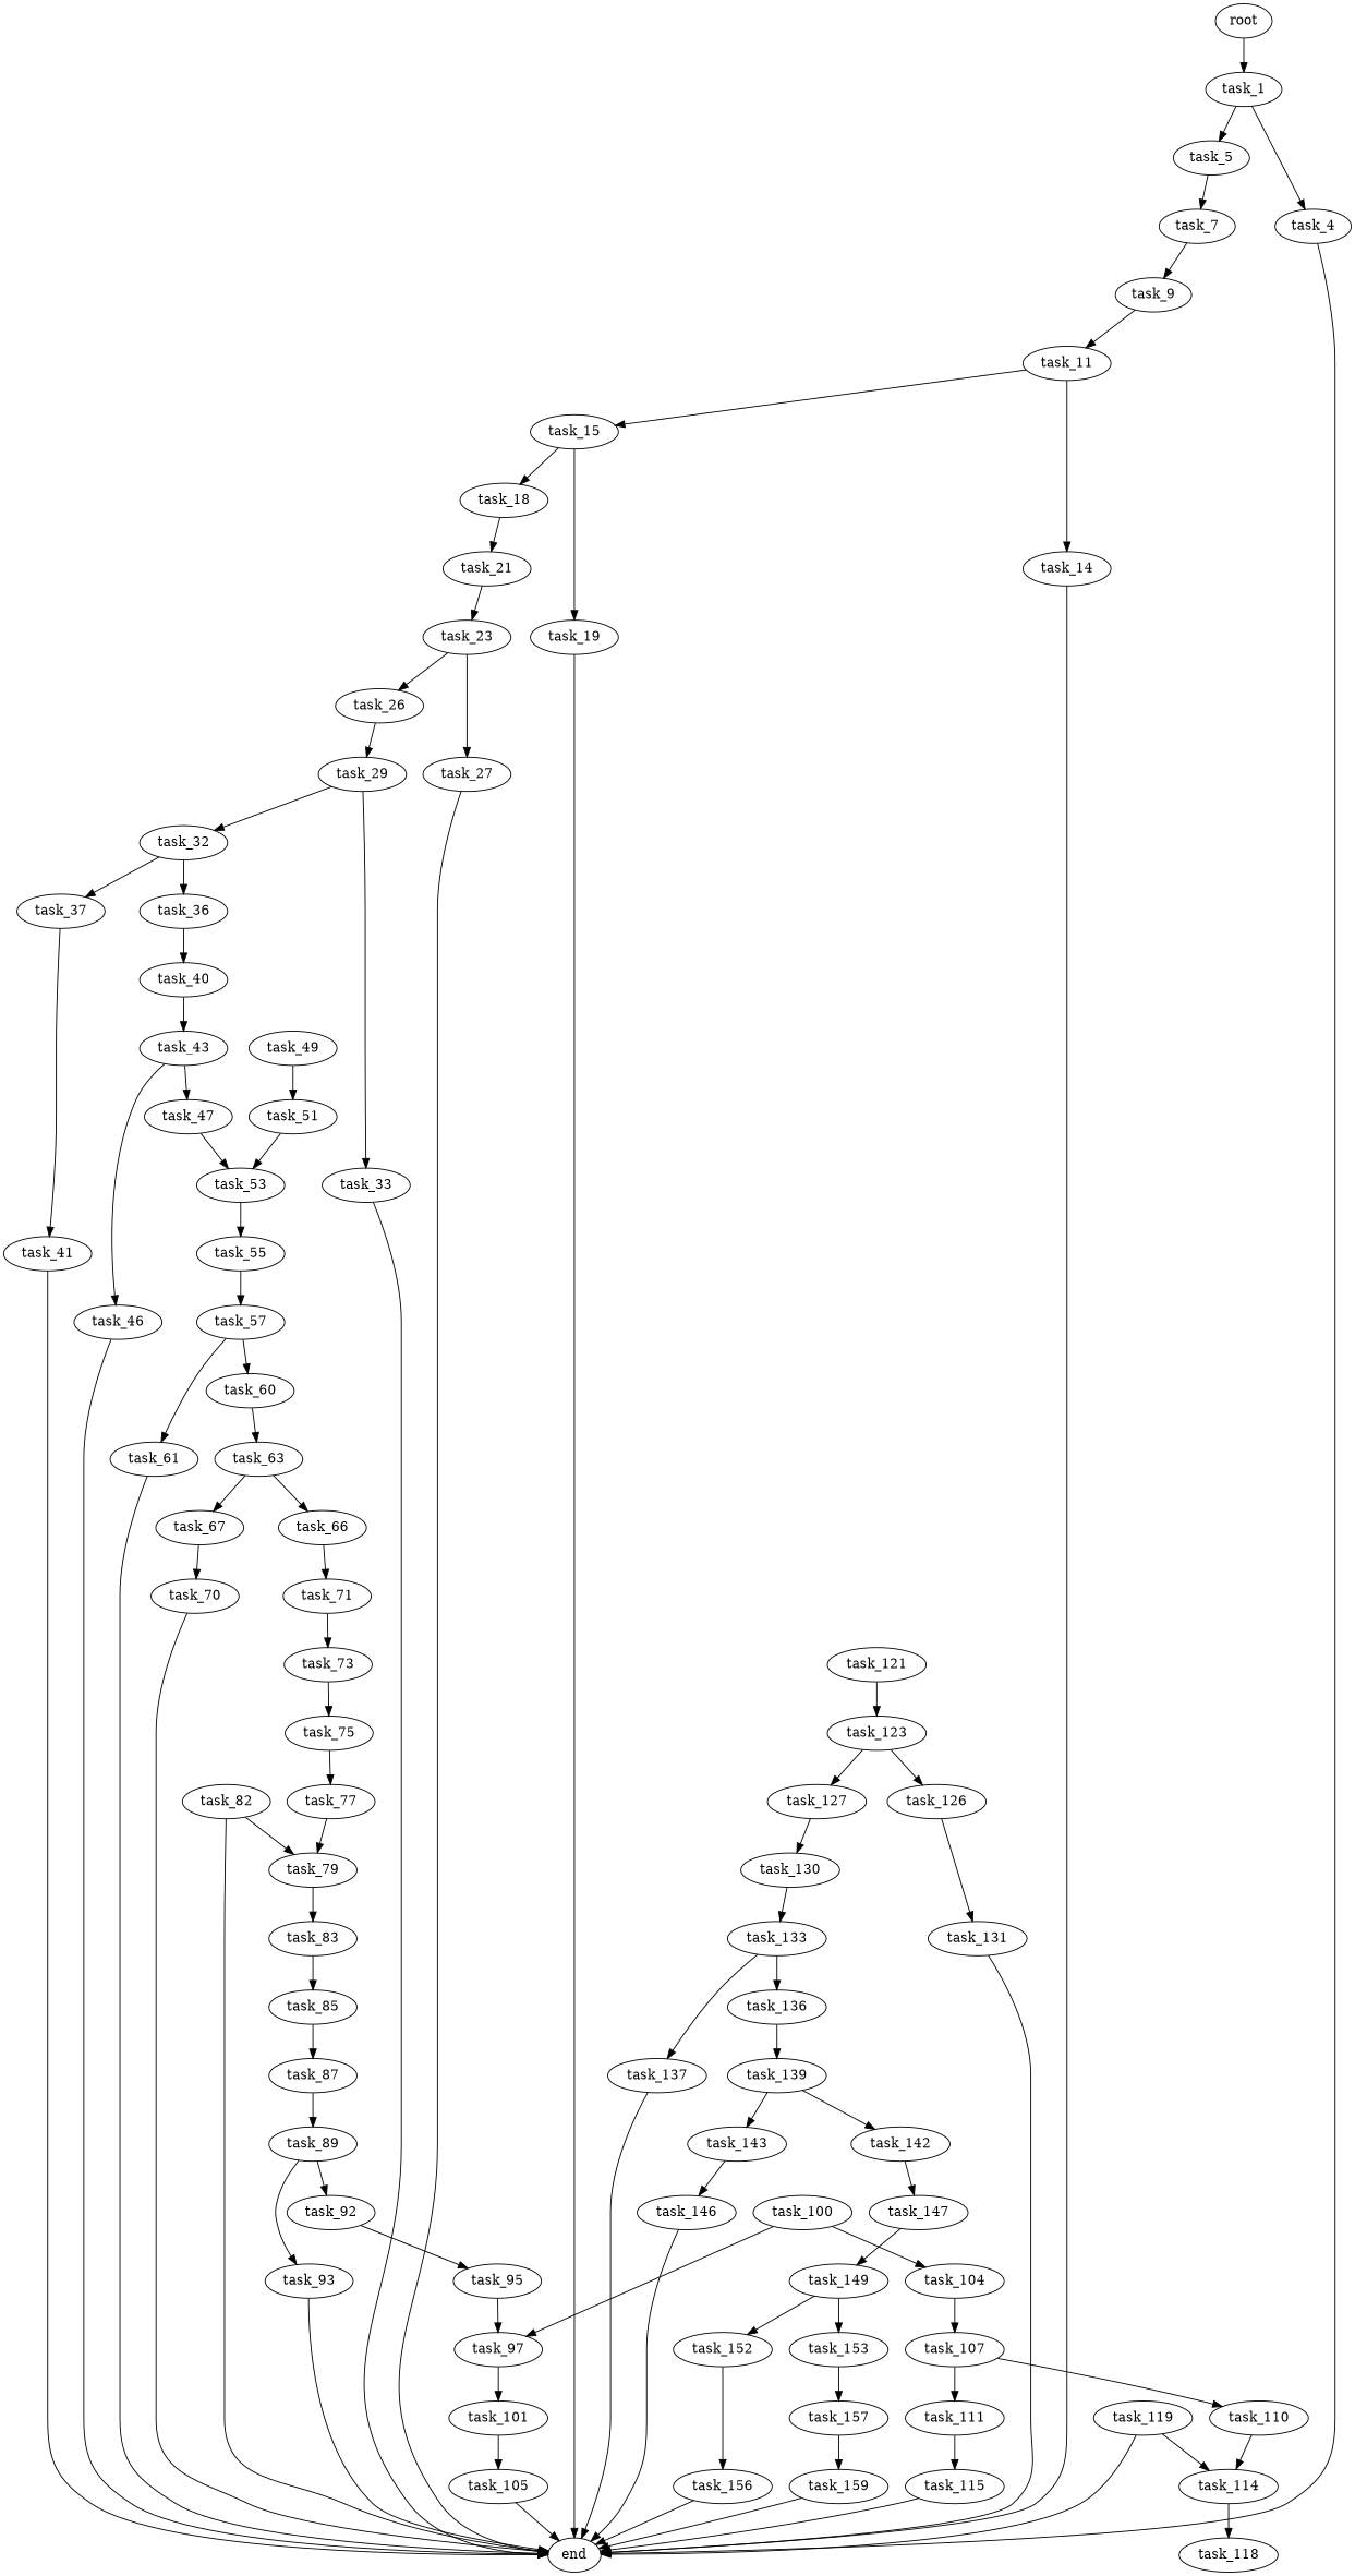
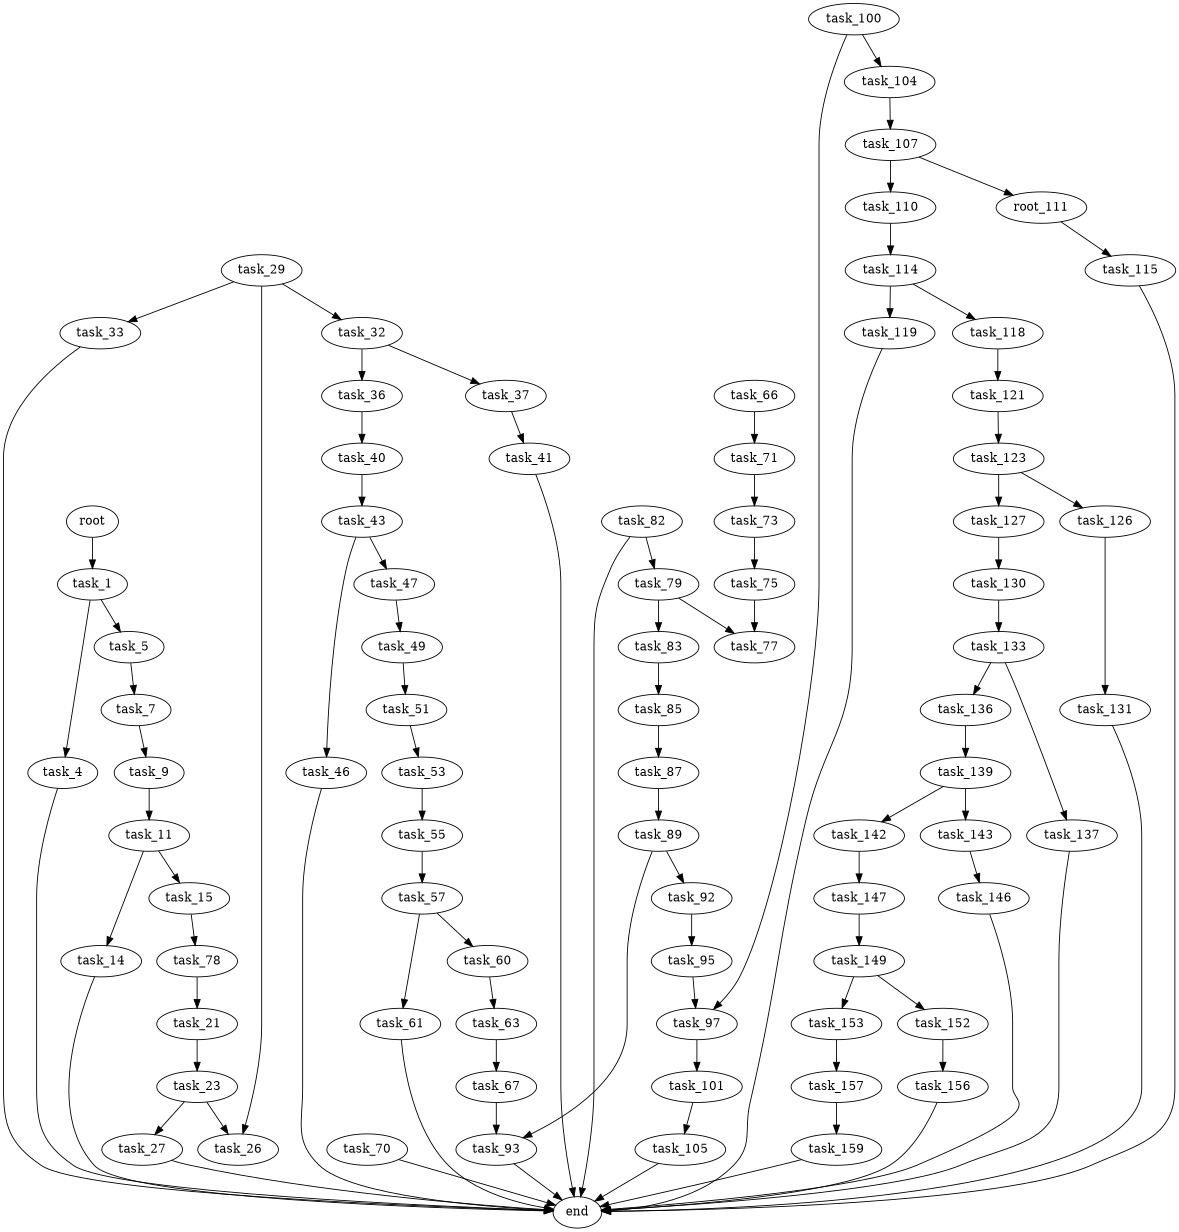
  digraph {
    root
    task_1
    task_4
    task_5
    end
    task_7
    task_9
    task_11
    task_14
    task_15
-   task_18
-   task_19
+   task_18 [label=task_78]
    task_21
    task_23
    task_26
    task_27
    task_29
    task_32
    task_33
    task_36
    task_37
    task_40
    task_41
    task_43
    task_46
    task_47
    task_49
    task_51
    task_53
    task_55
    task_57
    task_60
    task_61
    task_63
    task_66
    task_67
    task_71
    task_70
    task_73
    task_75
    task_77
    task_79
    task_83
    task_82
    task_85
    task_87
    task_89
    task_92
    task_93
    task_95
    task_97
    task_101
    task_100
    task_104
    task_105
    task_107
    task_110
-   task_111
+   task_111 [label=root_111]
    task_114
    task_115
    task_118
    task_119
    task_121
    task_123
    task_126
    task_127
    task_131
    task_130
    task_133
    task_136
    task_137
    task_139
    task_142
    task_143
    task_147
    task_146
    task_149
    task_152
    task_153
    task_156
    task_157
    task_159
    root -> task_1
    task_1 -> task_4
    task_1 -> task_5
    task_4 -> end
    task_5 -> task_7
    task_7 -> task_9
    task_9 -> task_11
    task_11 -> task_14
    task_11 -> task_15
    task_14 -> end
    task_15 -> task_18
-   task_15 -> task_19
    task_18 -> task_21
-   task_19 -> end
    task_21 -> task_23
    task_23 -> task_26
    task_23 -> task_27
-   task_26 -> task_29
+   task_29 -> task_26
    task_27 -> end
    task_29 -> task_32
    task_29 -> task_33
    task_32 -> task_36
    task_32 -> task_37
    task_33 -> end
    task_36 -> task_40
    task_37 -> task_41
    task_40 -> task_43
    task_41 -> end
    task_43 -> task_46
    task_43 -> task_47
    task_46 -> end
-   task_47 -> task_53
+   task_47 -> task_49
    task_49 -> task_51
    task_51 -> task_53
    task_53 -> task_55
    task_55 -> task_57
    task_57 -> task_60
    task_57 -> task_61
    task_60 -> task_63
    task_61 -> end
-   task_63 -> task_66
    task_63 -> task_67
    task_66 -> task_71
-   task_67 -> task_70
+   task_67 -> task_93
    task_71 -> task_73
    task_70 -> end
    task_73 -> task_75
    task_75 -> task_77
-   task_77 -> task_79
+   task_79 -> task_77
    task_79 -> task_83
    task_83 -> task_85
    task_82 -> end
    task_82 -> task_79
    task_85 -> task_87
    task_87 -> task_89
    task_89 -> task_92
    task_89 -> task_93
    task_92 -> task_95
    task_93 -> end
    task_95 -> task_97
    task_97 -> task_101
    task_101 -> task_105
    task_100 -> task_97
    task_100 -> task_104
    task_104 -> task_107
    task_105 -> end
    task_107 -> task_110
    task_107 -> task_111
    task_110 -> task_114
    task_111 -> task_115
    task_114 -> task_118
-   task_119 -> task_114
+   task_114 -> task_119
    task_115 -> end
+   task_118 -> task_121
    task_119 -> end
    task_121 -> task_123
    task_123 -> task_126
    task_123 -> task_127
    task_126 -> task_131
    task_127 -> task_130
    task_131 -> end
    task_130 -> task_133
    task_133 -> task_136
    task_133 -> task_137
    task_136 -> task_139
    task_137 -> end
    task_139 -> task_142
    task_139 -> task_143
    task_142 -> task_147
    task_143 -> task_146
    task_147 -> task_149
    task_146 -> end
    task_149 -> task_152
    task_149 -> task_153
    task_152 -> task_156
    task_153 -> task_157
    task_156 -> end
    task_157 -> task_159
    task_159 -> end
  }
